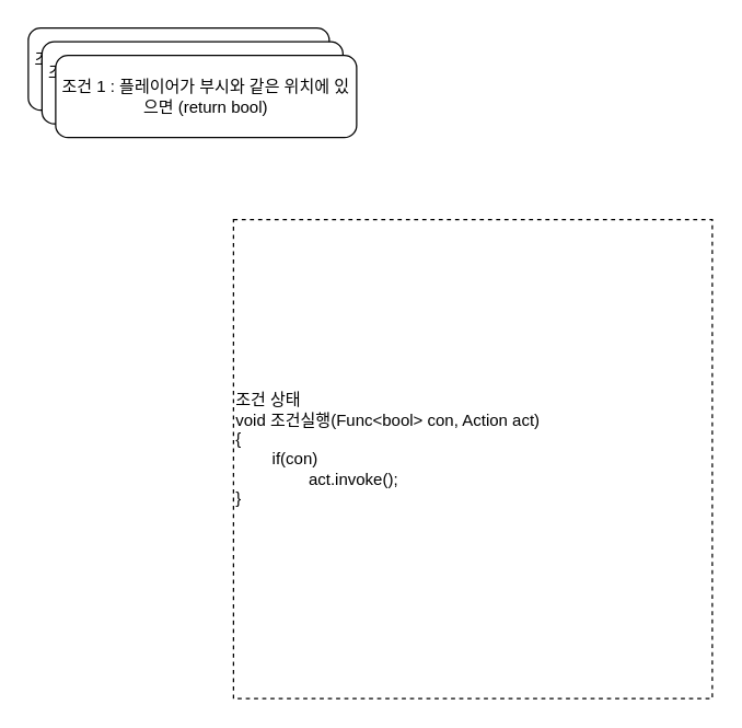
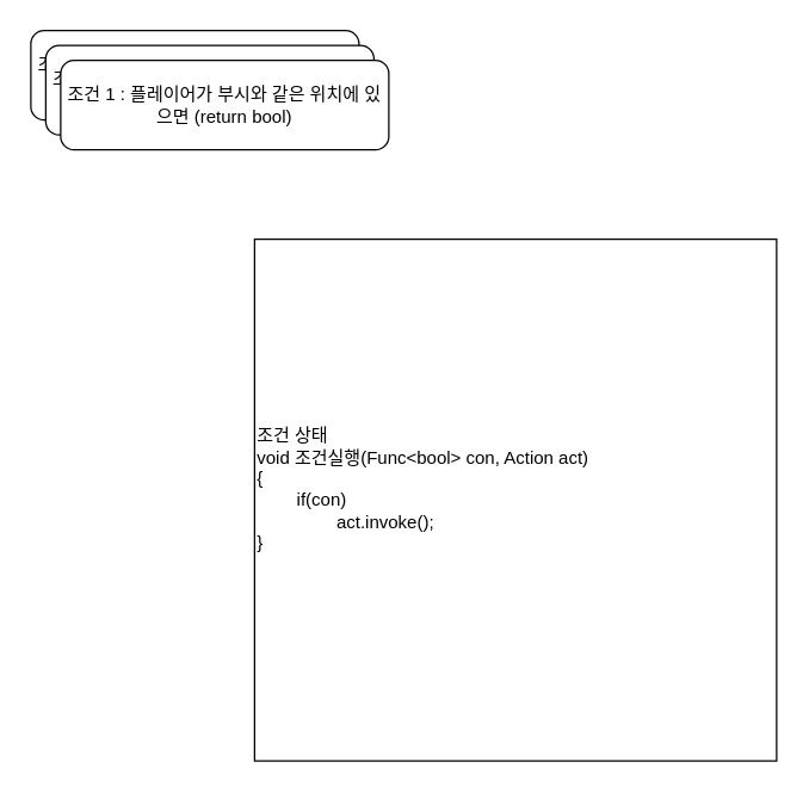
  <mxCell id="0" />
  <mxCell id="1" parent="0" />
  <mxCell id="2" value="조건 1 : 플레이어가 부시와 같은 위치에 있으면 (return bool)" style="rounded=1;whiteSpace=wrap;html=1;" vertex="1" parent="1"><mxGeometry x="20" y="20" width="220" height="60" as="geometry" /></mxCell>
  <mxCell id="3" value="조건 1 : 플레이어가 부시와 같은 위치에 있으면 (return bool)" style="rounded=1;whiteSpace=wrap;html=1;" vertex="1" parent="1"><mxGeometry x="30" y="30" width="220" height="60" as="geometry" /></mxCell>
  <mxCell id="4" value="조건 1 : 플레이어가 부시와 같은 위치에 있으면 (return bool)" style="rounded=1;whiteSpace=wrap;html=1;" vertex="1" parent="1"><mxGeometry x="40" y="40" width="220" height="60" as="geometry" /></mxCell>
- <mxCell id="5" value="&lt;div style=&quot;&quot;&gt;&lt;span style=&quot;background-color: initial;&quot;&gt;조건 상태&lt;/span&gt;&lt;/div&gt;&lt;div style=&quot;&quot;&gt;void 조건실행(Func&amp;lt;bool&amp;gt; con, Action act)&lt;/div&gt;&lt;div style=&quot;&quot;&gt;{&lt;/div&gt;&lt;div style=&quot;&quot;&gt;&lt;span style=&quot;white-space: pre;&quot;&gt;&#09;&lt;/span&gt;if(con)&lt;/div&gt;&lt;div style=&quot;&quot;&gt;&lt;span style=&quot;white-space: pre;&quot;&gt;&#09;&lt;/span&gt;&lt;span style=&quot;white-space: pre;&quot;&gt;&#09;&lt;/span&gt;act.invoke();&lt;/div&gt;&lt;div style=&quot;&quot;&gt;}&lt;/div&gt;&lt;div&gt;&lt;br&gt;&lt;/div&gt;" style="whiteSpace=wrap;html=1;aspect=fixed;align=left;dashed=1;" vertex="1" parent="1"><mxGeometry x="170" y="160" width="350" height="350" as="geometry" /></mxCell>
+ <mxCell id="5" value="&lt;div style=&quot;&quot;&gt;&lt;span style=&quot;background-color: initial;&quot;&gt;조건 상태&lt;/span&gt;&lt;/div&gt;&lt;div style=&quot;&quot;&gt;void 조건실행(Func&amp;lt;bool&amp;gt; con, Action act)&lt;/div&gt;&lt;div style=&quot;&quot;&gt;{&lt;/div&gt;&lt;div style=&quot;&quot;&gt;&lt;span style=&quot;white-space: pre;&quot;&gt;&#09;&lt;/span&gt;if(con)&lt;/div&gt;&lt;div style=&quot;&quot;&gt;&lt;span style=&quot;white-space: pre;&quot;&gt;&#09;&lt;/span&gt;&lt;span style=&quot;white-space: pre;&quot;&gt;&#09;&lt;/span&gt;act.invoke();&lt;/div&gt;&lt;div style=&quot;&quot;&gt;}&lt;/div&gt;&lt;div&gt;&lt;br&gt;&lt;/div&gt;" style="whiteSpace=wrap;html=1;aspect=fixed;align=left;" vertex="1" parent="1"><mxGeometry x="170" y="160" width="350" height="350" as="geometry" /></mxCell>
